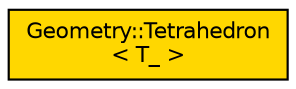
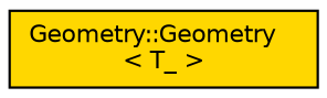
  digraph {
    rankdir=LR
-   n1 [color=black fillcolor=gold fontname=Helvetica fontsize=10 height=0.2 label="Geometry::Tetrahedron\l\< T_ \>" shape=record style=filled width=0.4]
+   n1 [color=black fillcolor=gold fontname=Helvetica fontsize=10 height=0.2 label="Geometry::Geometry\l\< T_ \>" shape=record style=filled width=0.4]
  }
